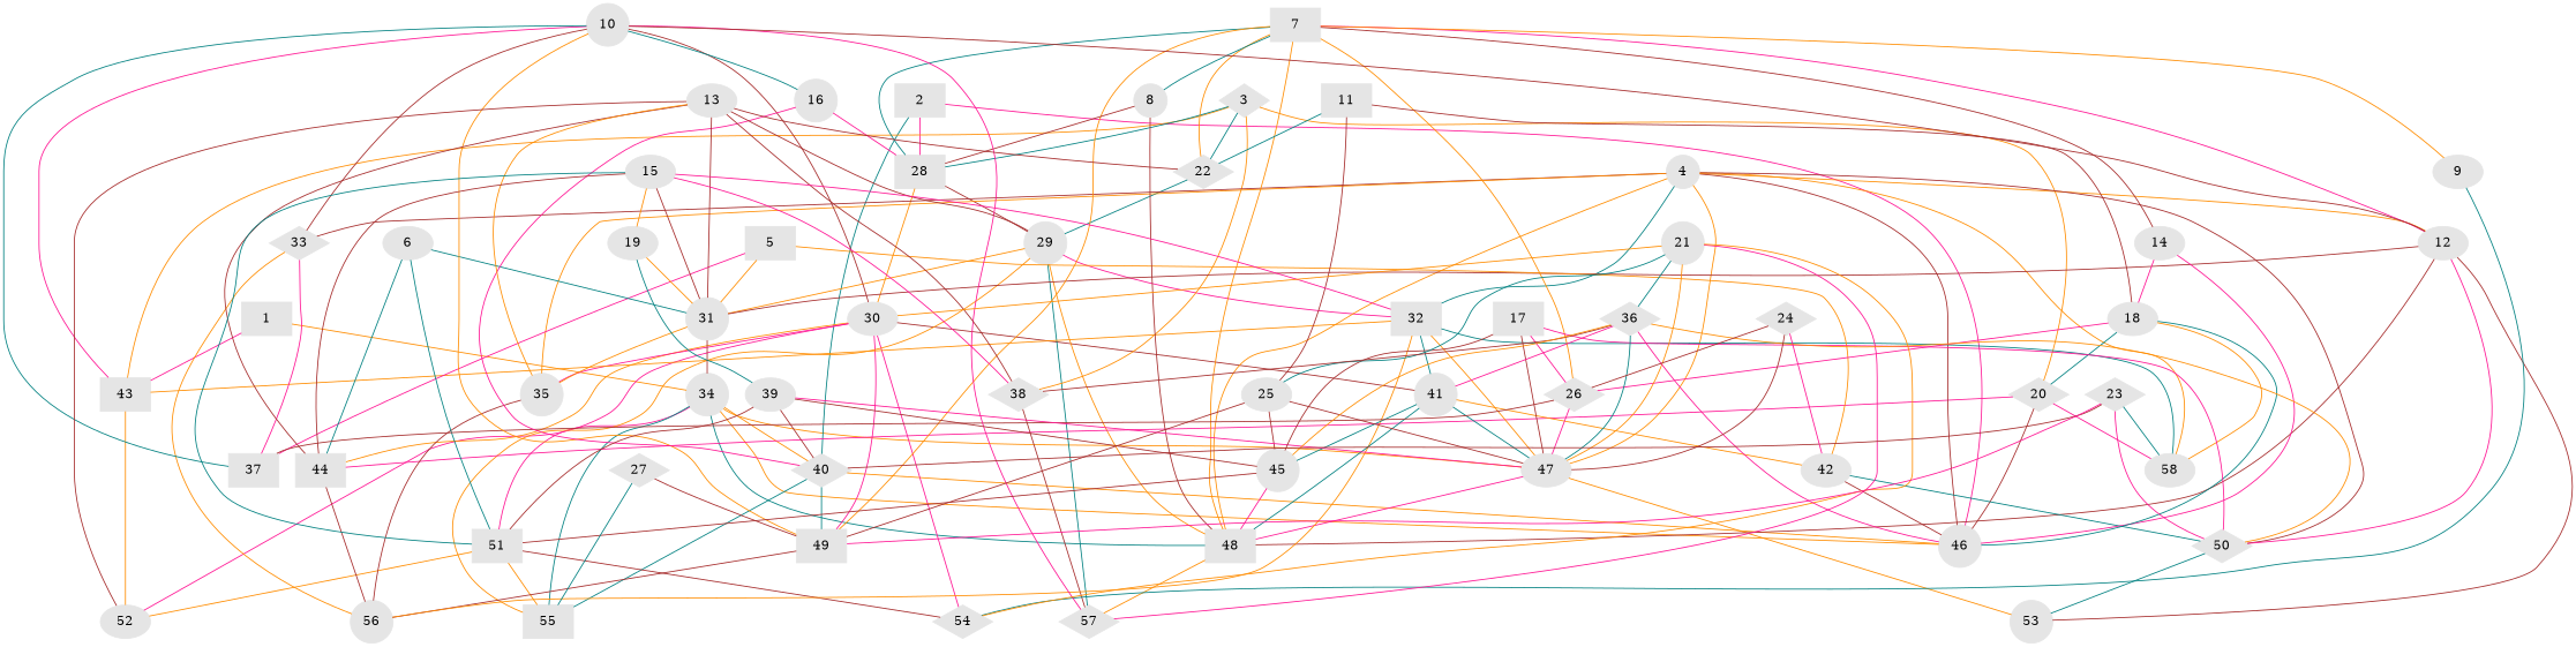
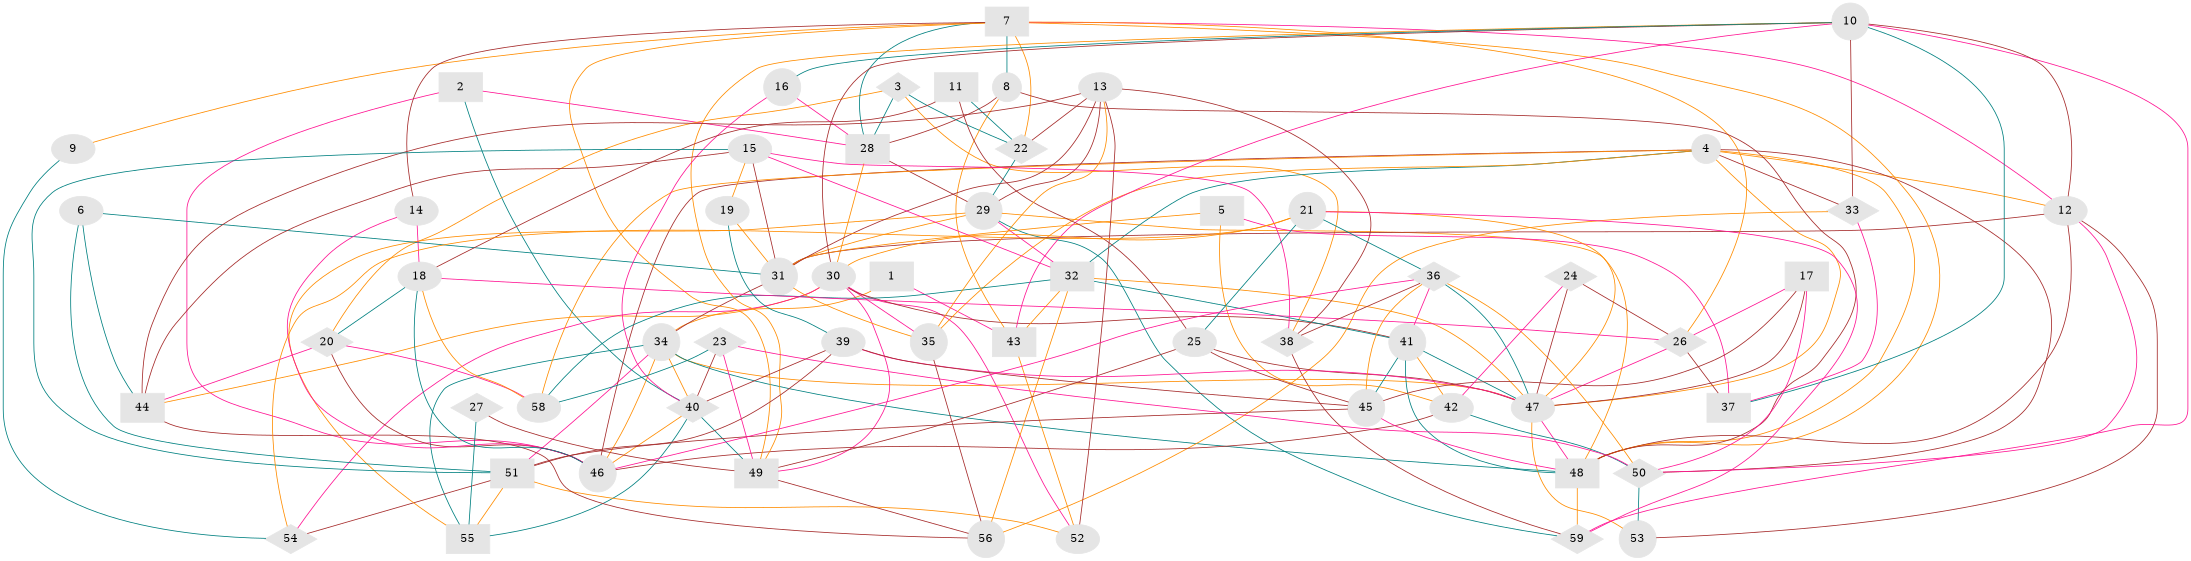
  graph {
    node [color=gray90 shape=box style=filled]
    edge [color=brown weight=1.0]
    34 [shape=circle]
    1
    43
    40 [shape=diamond]
    46 [shape=circle]
    47 [shape=ellipse]
    48
    51
    55
    52 [shape=ellipse]
    2
    28
    30 [shape=ellipse]
    29 [shape=circle]
    49
    3 [shape=diamond]
    20 [shape=diamond]
    22 [shape=diamond]
    38 [shape=diamond]
    58 [shape=ellipse]
    44
-   57 [shape=diamond]
+   57 [shape=diamond label=59]
    4 [shape=circle]
    12 [shape=ellipse]
    32
    33 [shape=diamond]
    35 [shape=circle]
    50 [shape=diamond]
    31 [shape=circle]
    53 [shape=circle]
    41 [shape=circle]
    56 [shape=circle]
    37
    5
    42 [shape=ellipse]
    6 [shape=ellipse]
    54 [shape=diamond]
    7
    8 [shape=circle]
    9 [shape=ellipse]
    14 [shape=ellipse]
    26 [shape=diamond]
    18 [shape=ellipse]
    10 [shape=circle]
    16 [shape=circle]
    11
    25 [shape=ellipse]
    45 [shape=circle]
    13 [shape=ellipse]
    15 [shape=ellipse]
    19 [shape=ellipse]
    39 [shape=ellipse]
    17
    21 [shape=circle]
    36 [shape=diamond]
    23 [shape=diamond]
    24 [shape=diamond]
    27 [shape=diamond]
    34 -- 40 [color=darkorange]
    34 -- 46 [color=darkorange]
    34 -- 47 [color=darkorange]
    34 -- 48 [color=teal]
    34 -- 51 [color=deeppink]
    34 -- 55 [color=teal]
    1 -- 34 [color=darkorange]
    1 -- 43 [color=deeppink]
    43 -- 52 [color=darkorange weight=2.0]
    40 -- 46 [color=darkorange]
    40 -- 55 [color=teal]
    40 -- 49 [color=teal weight=3.0]
    47 -- 48 [color=deeppink]
    47 -- 53 [color=darkorange weight=2.0]
    48 -- 57 [color=darkorange]
    51 -- 55 [color=darkorange]
    51 -- 52 [color=darkorange]
    51 -- 54
    2 -- 40 [color=teal]
    2 -- 46 [color=deeppink]
    2 -- 28 [color=deeppink]
    28 -- 30 [color=darkorange]
    28 -- 29
    30 -- 52 [color=deeppink]
    30 -- 49 [color=deeppink]
    30 -- 44 [color=darkorange]
    30 -- 35 [color=deeppink]
    30 -- 41
    30 -- 54 [color=deeppink]
    29 -- 48 [color=darkorange]
    29 -- 55 [color=darkorange]
    29 -- 57 [color=teal]
    29 -- 32 [color=deeppink]
    29 -- 31 [color=darkorange]
    49 -- 56
-   3 -- 43 [color=darkorange]
+   8 -- 43 [color=darkorange]
    3 -- 28 [color=teal]
    3 -- 20 [color=darkorange]
    3 -- 22 [color=teal]
    3 -- 38 [color=darkorange]
    20 -- 46
    20 -- 58 [color=deeppink]
    20 -- 44 [color=deeppink]
    22 -- 29 [color=teal]
    38 -- 57
    44 -- 56
    4 -- 46
    4 -- 47 [color=darkorange]
    4 -- 48 [color=darkorange]
    4 -- 58 [color=darkorange]
    4 -- 12 [color=darkorange]
    4 -- 32 [color=teal]
    4 -- 33 [weight=2.0]
    4 -- 35 [color=darkorange]
    4 -- 50
    12 -- 48
    12 -- 50 [color=deeppink]
    12 -- 31
    12 -- 53
    32 -- 43 [color=darkorange]
    32 -- 47 [color=darkorange]
    32 -- 58 [color=teal]
    32 -- 41 [color=teal]
    32 -- 56 [color=darkorange]
    33 -- 56 [color=darkorange]
    33 -- 37 [color=deeppink]
    35 -- 56
    50 -- 53 [color=teal]
    31 -- 34
    31 -- 35 [color=darkorange]
    41 -- 47 [color=teal]
    41 -- 48 [color=teal]
    41 -- 42 [color=darkorange]
    41 -- 45 [color=teal]
    5 -- 31 [color=darkorange]
    5 -- 37 [color=deeppink]
    5 -- 42 [color=darkorange]
    42 -- 46
    42 -- 50 [color=teal]
    6 -- 51 [color=teal]
    6 -- 44 [color=teal]
    6 -- 31 [color=teal]
    7 -- 48 [color=darkorange]
    7 -- 28 [color=teal]
    7 -- 49 [color=darkorange]
    7 -- 22 [color=darkorange]
    7 -- 12 [color=deeppink]
    7 -- 8 [color=teal]
    7 -- 9 [color=darkorange]
    7 -- 14
    7 -- 26 [color=darkorange]
    8 -- 48
    8 -- 28
    9 -- 54 [color=teal]
    14 -- 46 [color=deeppink]
    14 -- 18 [color=deeppink]
    26 -- 47 [color=deeppink]
    26 -- 37
    18 -- 46 [color=teal]
    18 -- 20 [color=teal]
    18 -- 58 [color=darkorange]
    18 -- 26 [color=deeppink]
    10 -- 43 [color=deeppink]
    10 -- 30
    10 -- 49 [color=darkorange]
    10 -- 57 [color=deeppink]
    10 -- 12
    10 -- 33
    10 -- 37 [color=teal]
    10 -- 16 [color=teal]
    16 -- 40 [color=deeppink]
    16 -- 28 [color=deeppink weight=2.0]
    11 -- 22 [color=teal]
    11 -- 18
    11 -- 25
    25 -- 47
    25 -- 49
    25 -- 45
    45 -- 48 [color=deeppink weight=2.0]
    45 -- 51
    13 -- 52
    13 -- 29
    13 -- 22
    13 -- 38
    13 -- 44
    13 -- 35 [color=darkorange]
    13 -- 31
    15 -- 51 [color=teal]
    15 -- 38 [color=deeppink]
    15 -- 44
    15 -- 32 [color=deeppink]
    15 -- 31
    15 -- 19 [color=darkorange]
    19 -- 31 [color=darkorange]
    19 -- 39 [color=teal]
    39 -- 40
    39 -- 47 [color=deeppink]
    39 -- 51
    39 -- 45
    17 -- 47
    17 -- 50 [color=deeppink]
    17 -- 26 [color=deeppink]
    17 -- 45
    21 -- 47 [color=darkorange]
    21 -- 30 [color=darkorange]
    21 -- 57 [color=deeppink]
    21 -- 54 [color=darkorange]
    21 -- 25 [color=teal]
    21 -- 36 [color=teal]
    36 -- 46 [color=deeppink]
    36 -- 47 [color=teal]
    36 -- 38
    36 -- 50 [color=darkorange]
    36 -- 41 [color=deeppink]
    36 -- 45 [color=darkorange]
    23 -- 40
    23 -- 49 [color=deeppink]
    23 -- 58 [color=teal]
    23 -- 50 [color=deeppink weight=2.0]
    24 -- 47
    24 -- 42 [color=deeppink]
    24 -- 26
    27 -- 55 [color=teal]
    27 -- 49
  }
